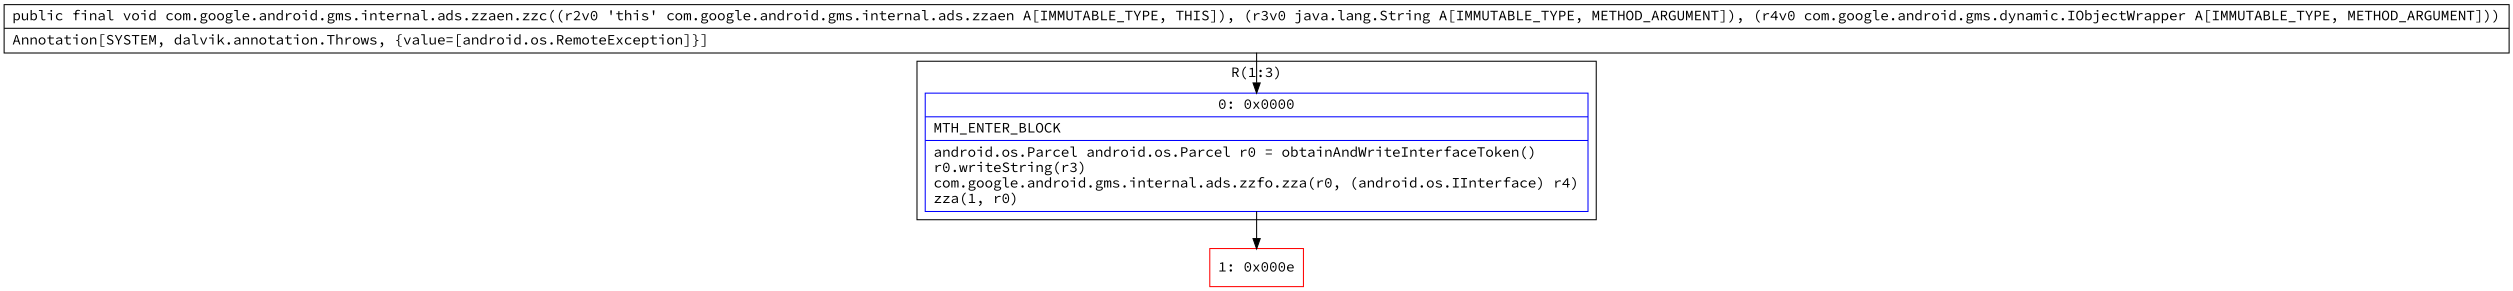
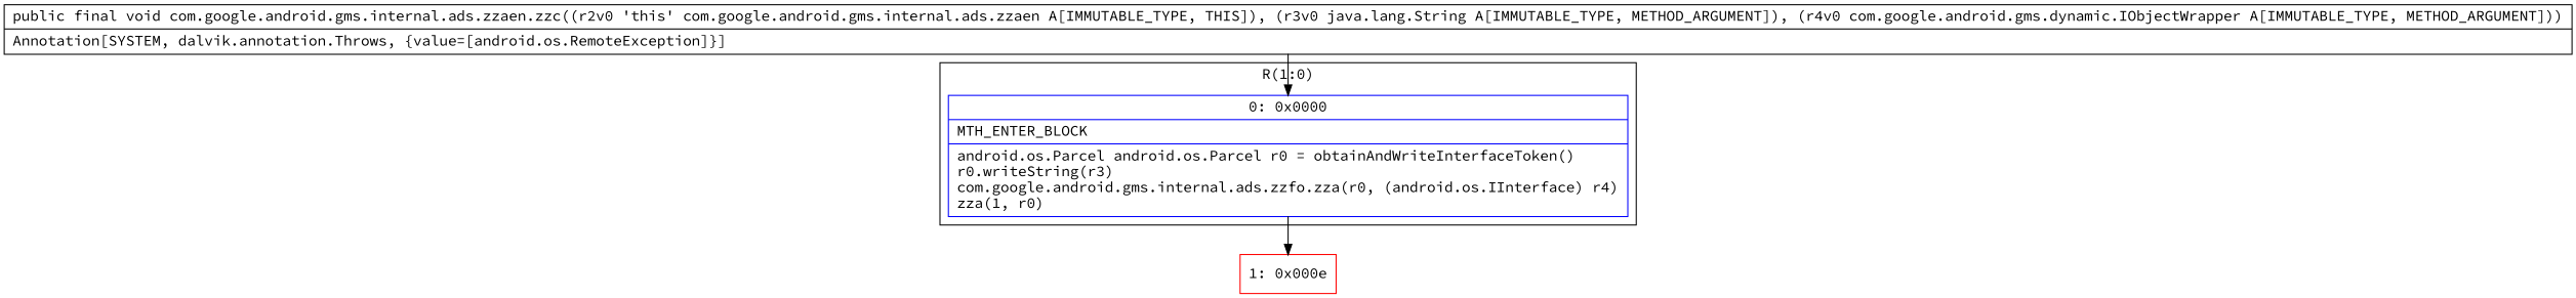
  digraph {
    fontname="Source Code Pro"
    node [shape=record fontname="Source Code Pro"]
    edge [fontname="Source Code Pro"]
    n1 [color=blue label="{0\:\ 0x0000|MTH_ENTER_BLOCK\l|android.os.Parcel android.os.Parcel r0 = obtainAndWriteInterfaceToken()\lr0.writeString(r3)\lcom.google.android.gms.internal.ads.zzfo.zza(r0, (android.os.IInterface) r4)\lzza(1, r0)\l}"]
    n2 [color=red label="{1\:\ 0x000e}"]
    n3 [label="{public final void com.google.android.gms.internal.ads.zzaen.zzc((r2v0 'this' com.google.android.gms.internal.ads.zzaen A[IMMUTABLE_TYPE, THIS]), (r3v0 java.lang.String A[IMMUTABLE_TYPE, METHOD_ARGUMENT]), (r4v0 com.google.android.gms.dynamic.IObjectWrapper A[IMMUTABLE_TYPE, METHOD_ARGUMENT]))  | Annotation[SYSTEM, dalvik.annotation.Throws, \{value=[android.os.RemoteException]\}]\l}"]
    subgraph cluster_1 {
-     label="R(1:3)"
+     label="R(1:0)"
      n1
    }
    n1 -> n2
    n3 -> n1
  }
